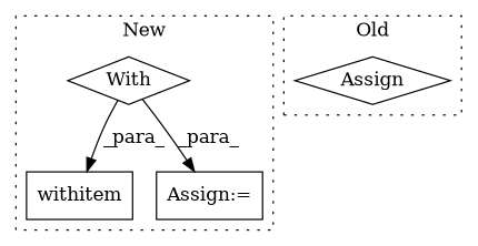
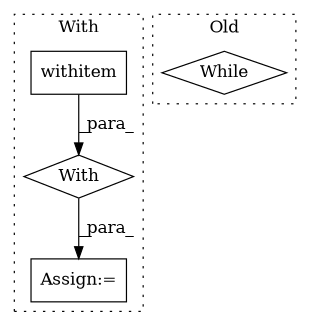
  digraph {
    node [shape=box]
    n1 [a=49 l=4 label=withitem s=8701]
    n2 [a=39 l="5,34" label=With s="8696,8705" shape=diamond]
    n3 [a=68 l=3 label="Assign:=" s=8744]
-   n4 [a=52 l="6,18" label=Assign s="7189,7228" shape=diamond]
+   n4 [a=52 l="6,18" label=While s="7189,7228" shape=diamond]
    subgraph cluster_1 {
-     label=New
+     label=With
      style=dotted
      n1
      n2
      n3
    }
    subgraph cluster_2 {
      label=Old
      style=dotted
      n4
    }
-   n2 -> n1 [label=_para_]
+   n1 -> n2 [label=_para_]
    n2 -> n3 [label=_para_]
  }
